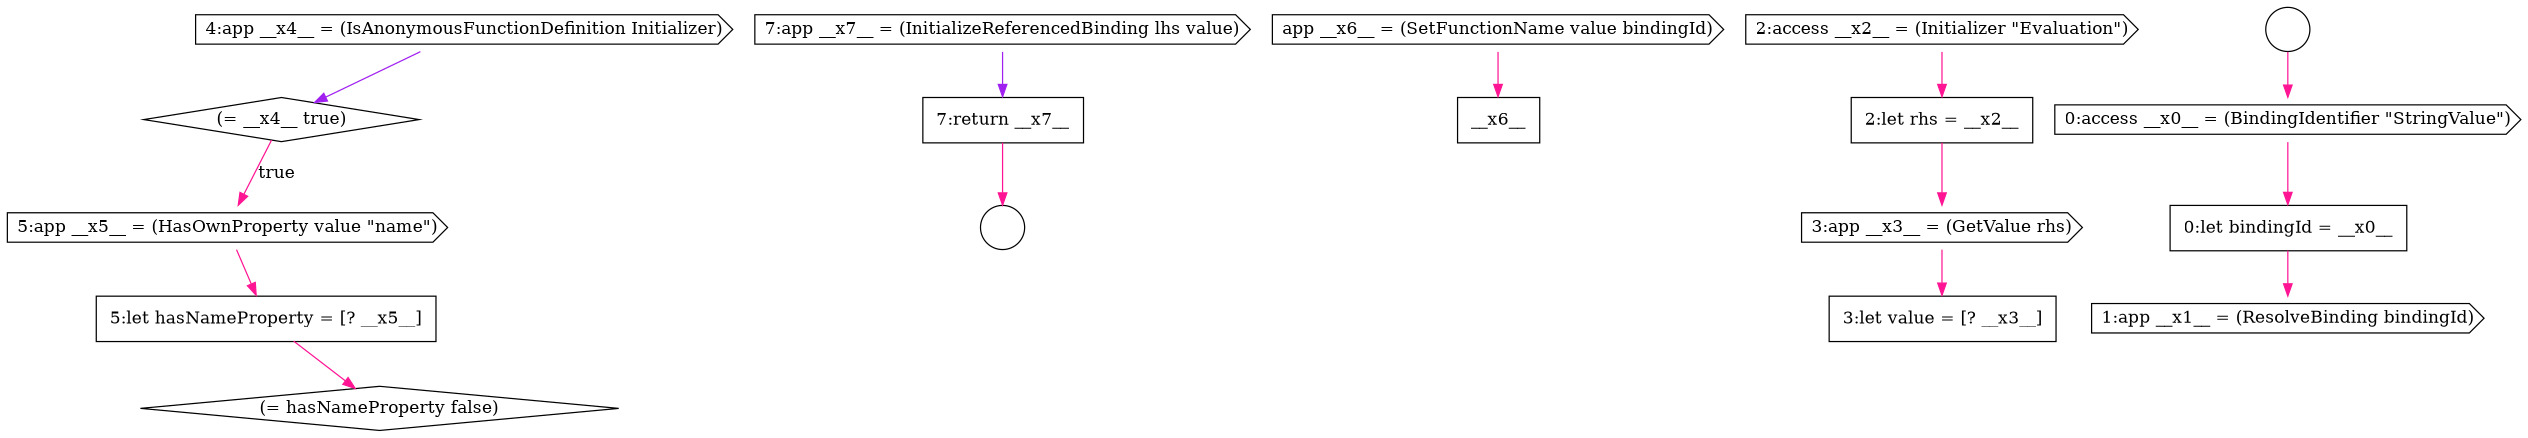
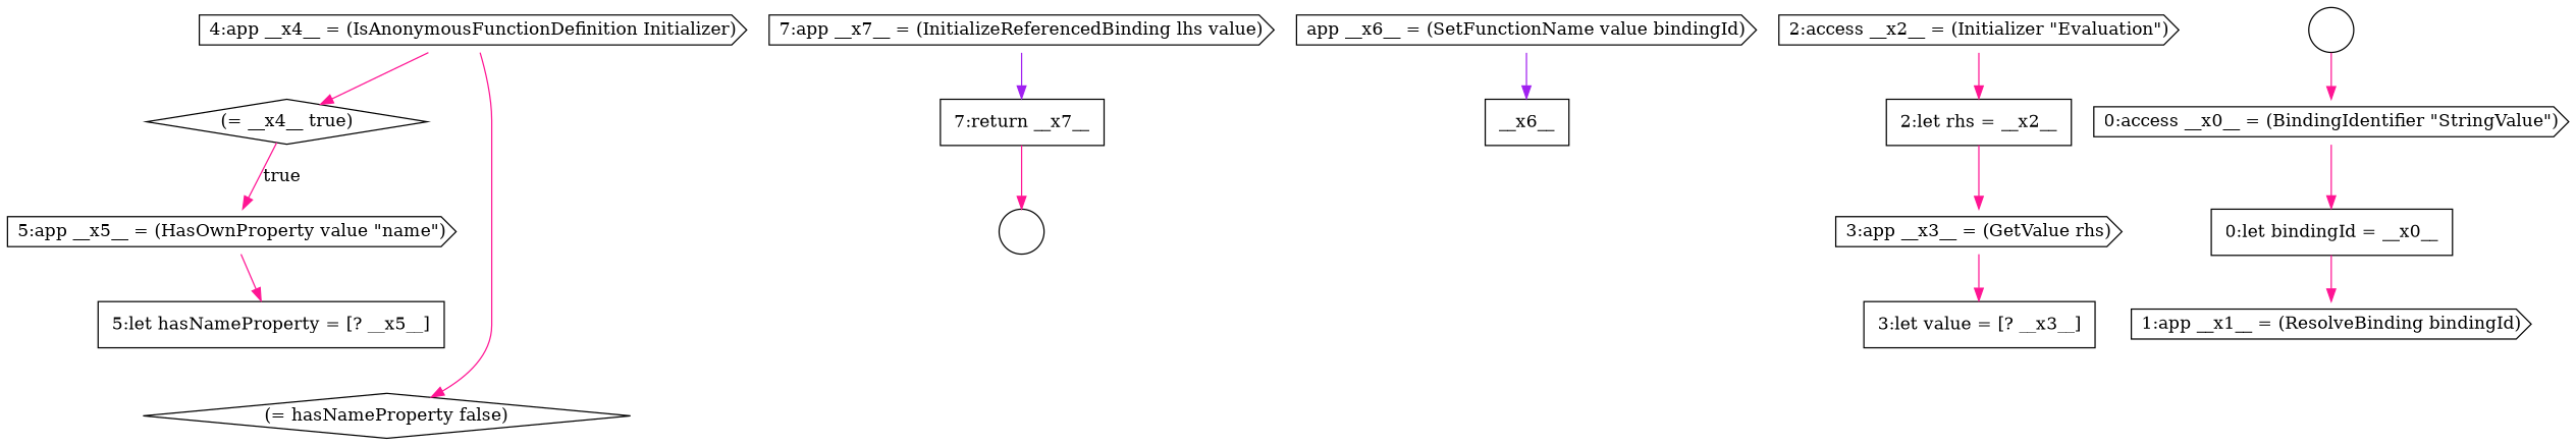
  digraph {
    node [color=black fillcolor=white shape=cds style=filled]
    edge [color=deeppink]
    n1 [label=<<font color="black">(= __x4__ true)</font>> shape=diamond]
    n2 [label=<<font color="black">5:app __x5__ = (HasOwnProperty value &quot;name&quot;)</font>>]
    n3 [label=<<font color="black">     <table border="0" cellborder="1" cellspacing="0" cellpadding="10">       <tr><td align="left">5:let hasNameProperty = [? __x5__]</td></tr>     </table>   </font>> margin=0 shape=none]
    n4 [label=<<font color="black">7:app __x7__ = (InitializeReferencedBinding lhs value)</font>>]
    n5 [label=<<font color="black">     <table border="0" cellborder="1" cellspacing="0" cellpadding="10">       <tr><td align="left">7:return __x7__</td></tr>     </table>   </font>> margin=0 shape=none]
    n6 [label=<<font color="black">     <table border="0" cellborder="1" cellspacing="0" cellpadding="10">       <tr><td align="left">__x6__</td></tr>     </table>   </font>> margin=0 shape=none]
    n7 [label=<<font color="black">2:access __x2__ = (Initializer &quot;Evaluation&quot;)</font>>]
    n8 [label=<<font color="black">     <table border="0" cellborder="1" cellspacing="0" cellpadding="10">       <tr><td align="left">2:let rhs = __x2__</td></tr>     </table>   </font>> margin=0 shape=none]
    n9 [label=<<font color="black">3:app __x3__ = (GetValue rhs)</font>>]
    n10 [label=<<font color="black">     <table border="0" cellborder="1" cellspacing="0" cellpadding="10">       <tr><td align="left">3:let value = [? __x3__]</td></tr>     </table>   </font>> margin=0 shape=none]
    n11 [label=<<font color="black">(= hasNameProperty false)</font>> shape=diamond]
    n12 [label=" " shape=circle]
    n13 [label=<<font color="black">0:access __x0__ = (BindingIdentifier &quot;StringValue&quot;)</font>>]
    n14 [label=<<font color="black">     <table border="0" cellborder="1" cellspacing="0" cellpadding="10">       <tr><td align="left">0:let bindingId = __x0__</td></tr>     </table>   </font>> margin=0 shape=none]
    n15 [label=<<font color="black">app __x6__ = (SetFunctionName value bindingId)</font>>]
    n16 [label=<<font color="black">1:app __x1__ = (ResolveBinding bindingId)</font>>]
    n17 [label=<<font color="black">4:app __x4__ = (IsAnonymousFunctionDefinition Initializer)</font>>]
    n18 [label=" " shape=circle]
    n1 -> n2 [label=<<font color="black">true</font>>]
    n2 -> n3
-   n3 -> n11
+   n17 -> n11
    n4 -> n5 [color=purple]
    n5 -> n18
    n7 -> n8
    n8 -> n9
    n9 -> n10
    n12 -> n13
    n13 -> n14
    n14 -> n16
-   n15 -> n6
-   n17 -> n1 [color=purple]
+   n15 -> n6 [color=purple]
+   n17 -> n1
  }
